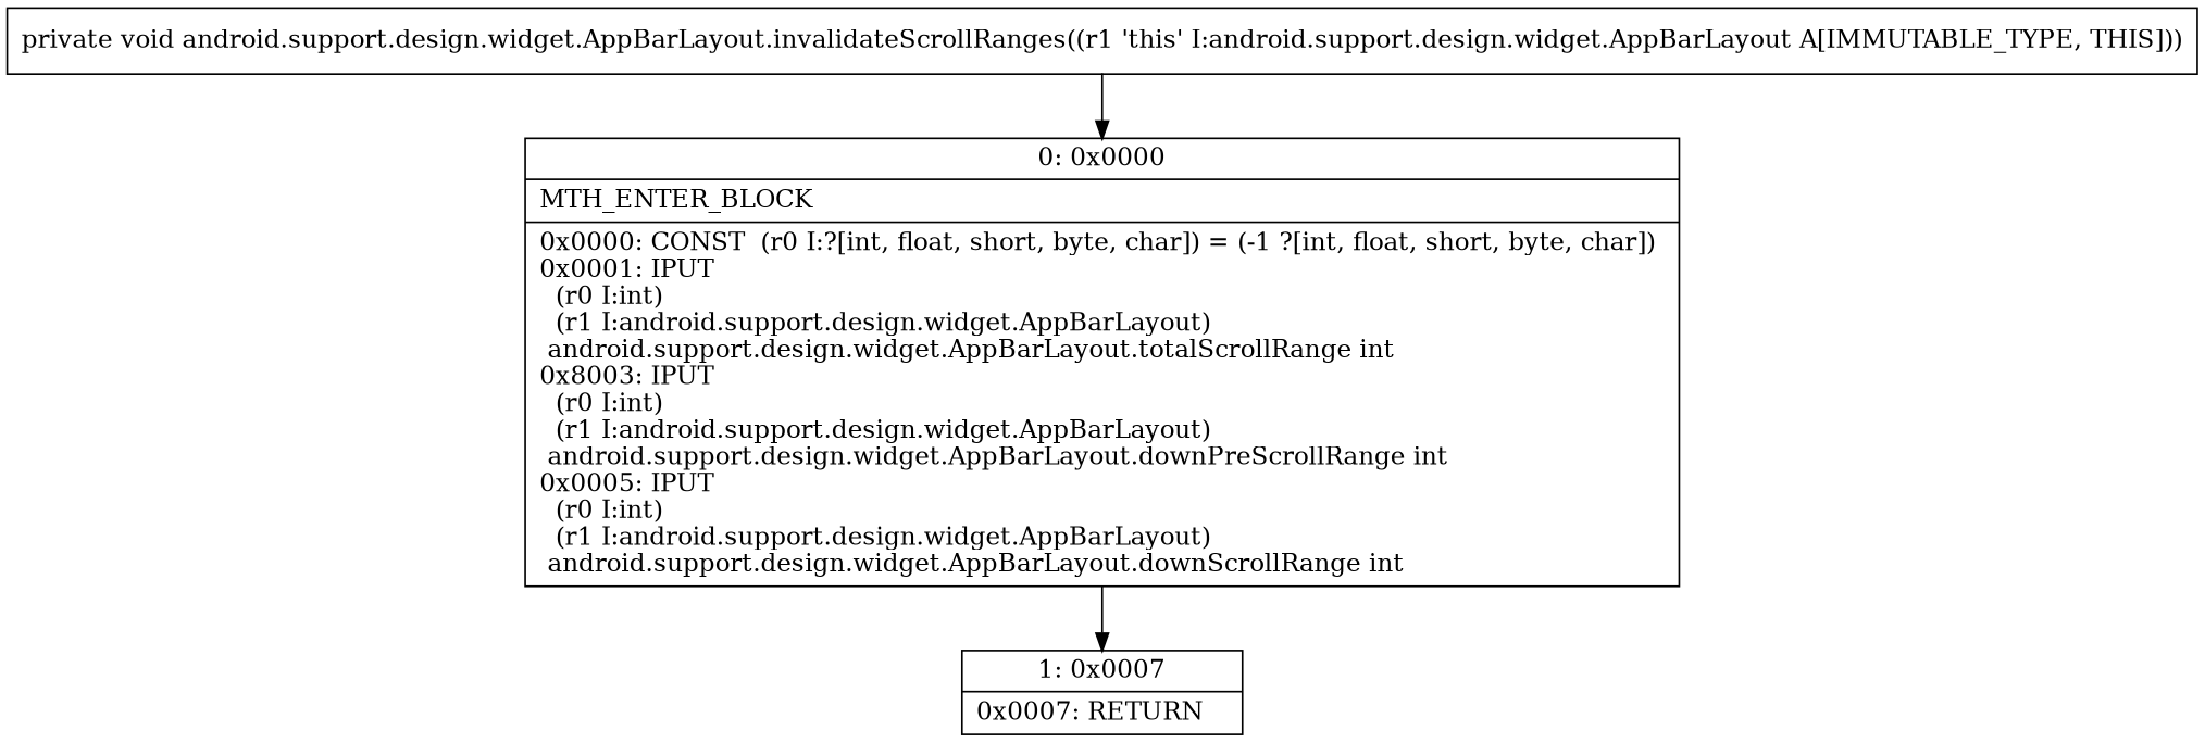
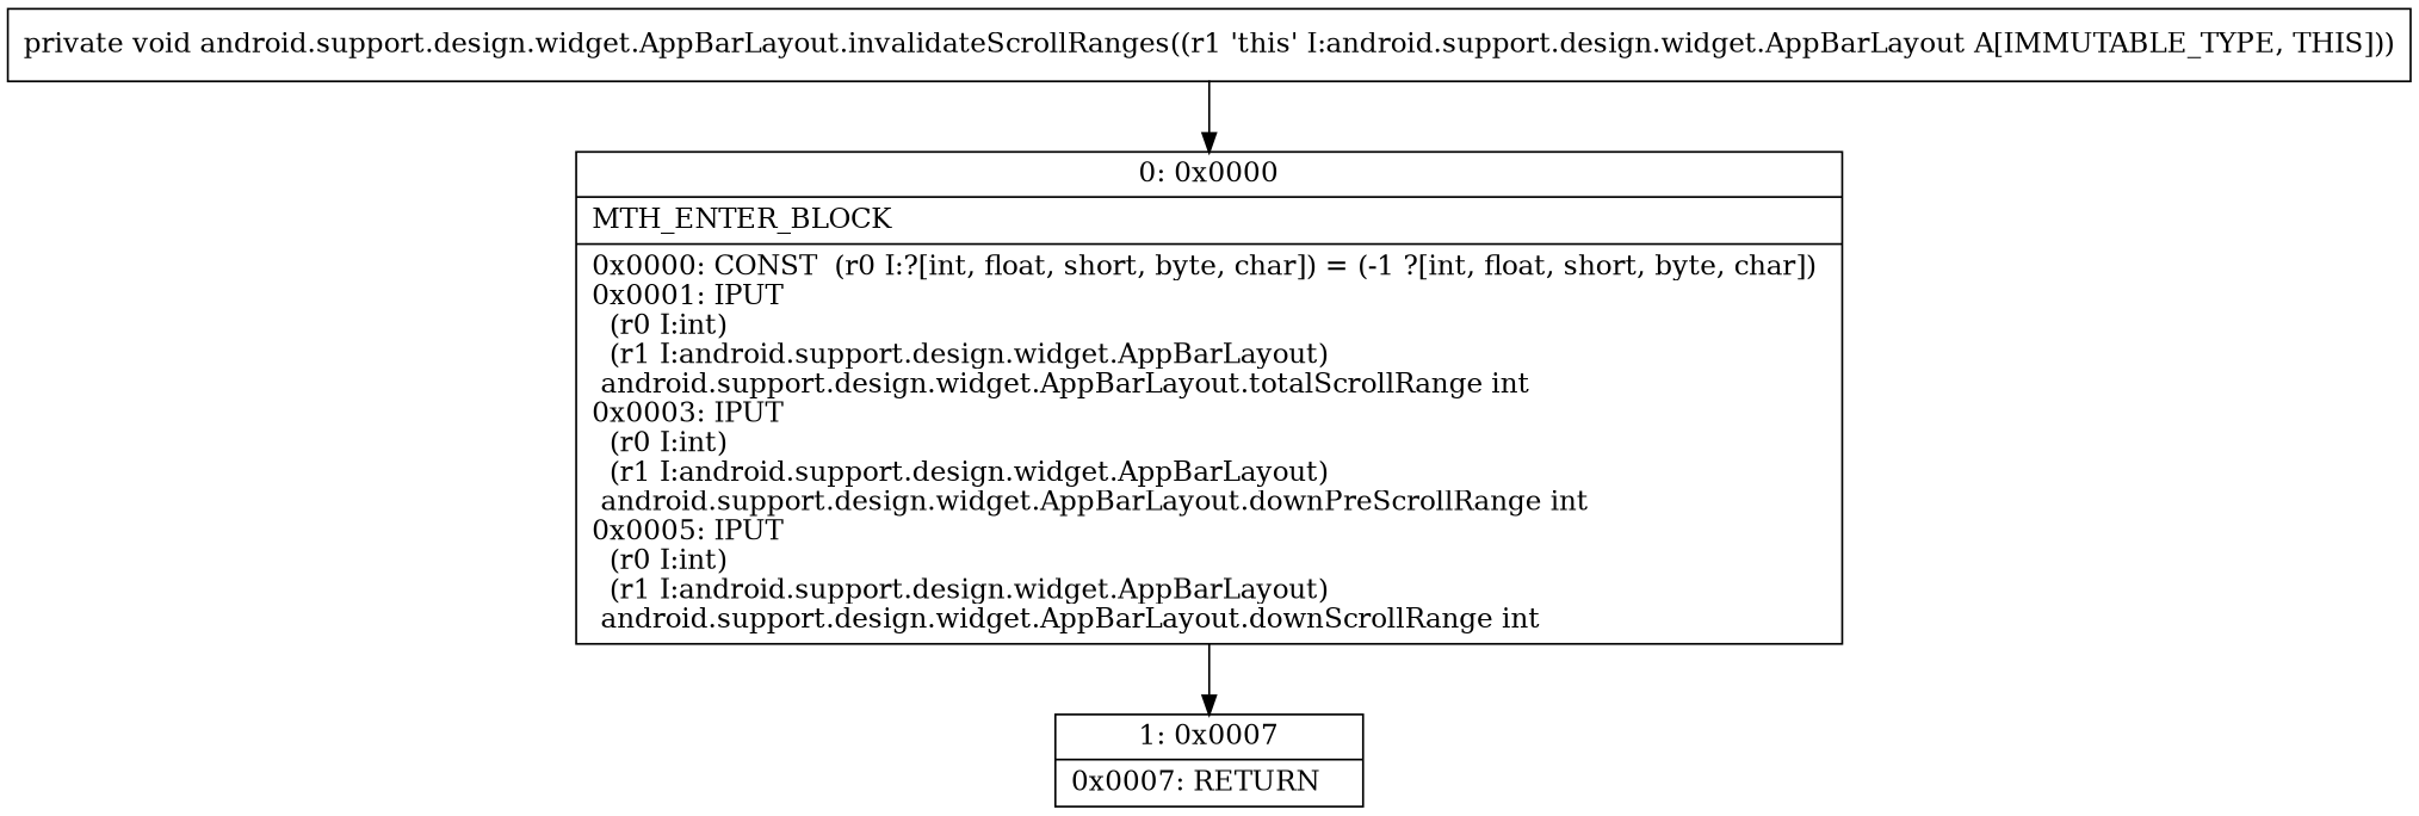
  digraph {
    node [shape=record]
-   n1 [label="{0\:\ 0x0000|MTH_ENTER_BLOCK\l|0x0000: CONST  (r0 I:?[int, float, short, byte, char]) = (\-1 ?[int, float, short, byte, char]) \l0x0001: IPUT  \l  (r0 I:int)\l  (r1 I:android.support.design.widget.AppBarLayout)\l android.support.design.widget.AppBarLayout.totalScrollRange int \l0x8003: IPUT  \l  (r0 I:int)\l  (r1 I:android.support.design.widget.AppBarLayout)\l android.support.design.widget.AppBarLayout.downPreScrollRange int \l0x0005: IPUT  \l  (r0 I:int)\l  (r1 I:android.support.design.widget.AppBarLayout)\l android.support.design.widget.AppBarLayout.downScrollRange int \l}"]
+   n1 [label="{0\:\ 0x0000|MTH_ENTER_BLOCK\l|0x0000: CONST  (r0 I:?[int, float, short, byte, char]) = (\-1 ?[int, float, short, byte, char]) \l0x0001: IPUT  \l  (r0 I:int)\l  (r1 I:android.support.design.widget.AppBarLayout)\l android.support.design.widget.AppBarLayout.totalScrollRange int \l0x0003: IPUT  \l  (r0 I:int)\l  (r1 I:android.support.design.widget.AppBarLayout)\l android.support.design.widget.AppBarLayout.downPreScrollRange int \l0x0005: IPUT  \l  (r0 I:int)\l  (r1 I:android.support.design.widget.AppBarLayout)\l android.support.design.widget.AppBarLayout.downScrollRange int \l}"]
    n2 [label="{1\:\ 0x0007|0x0007: RETURN   \l}"]
    n3 [label="{private void android.support.design.widget.AppBarLayout.invalidateScrollRanges((r1 'this' I:android.support.design.widget.AppBarLayout A[IMMUTABLE_TYPE, THIS])) }"]
    n1 -> n2
    n3 -> n1
  }
